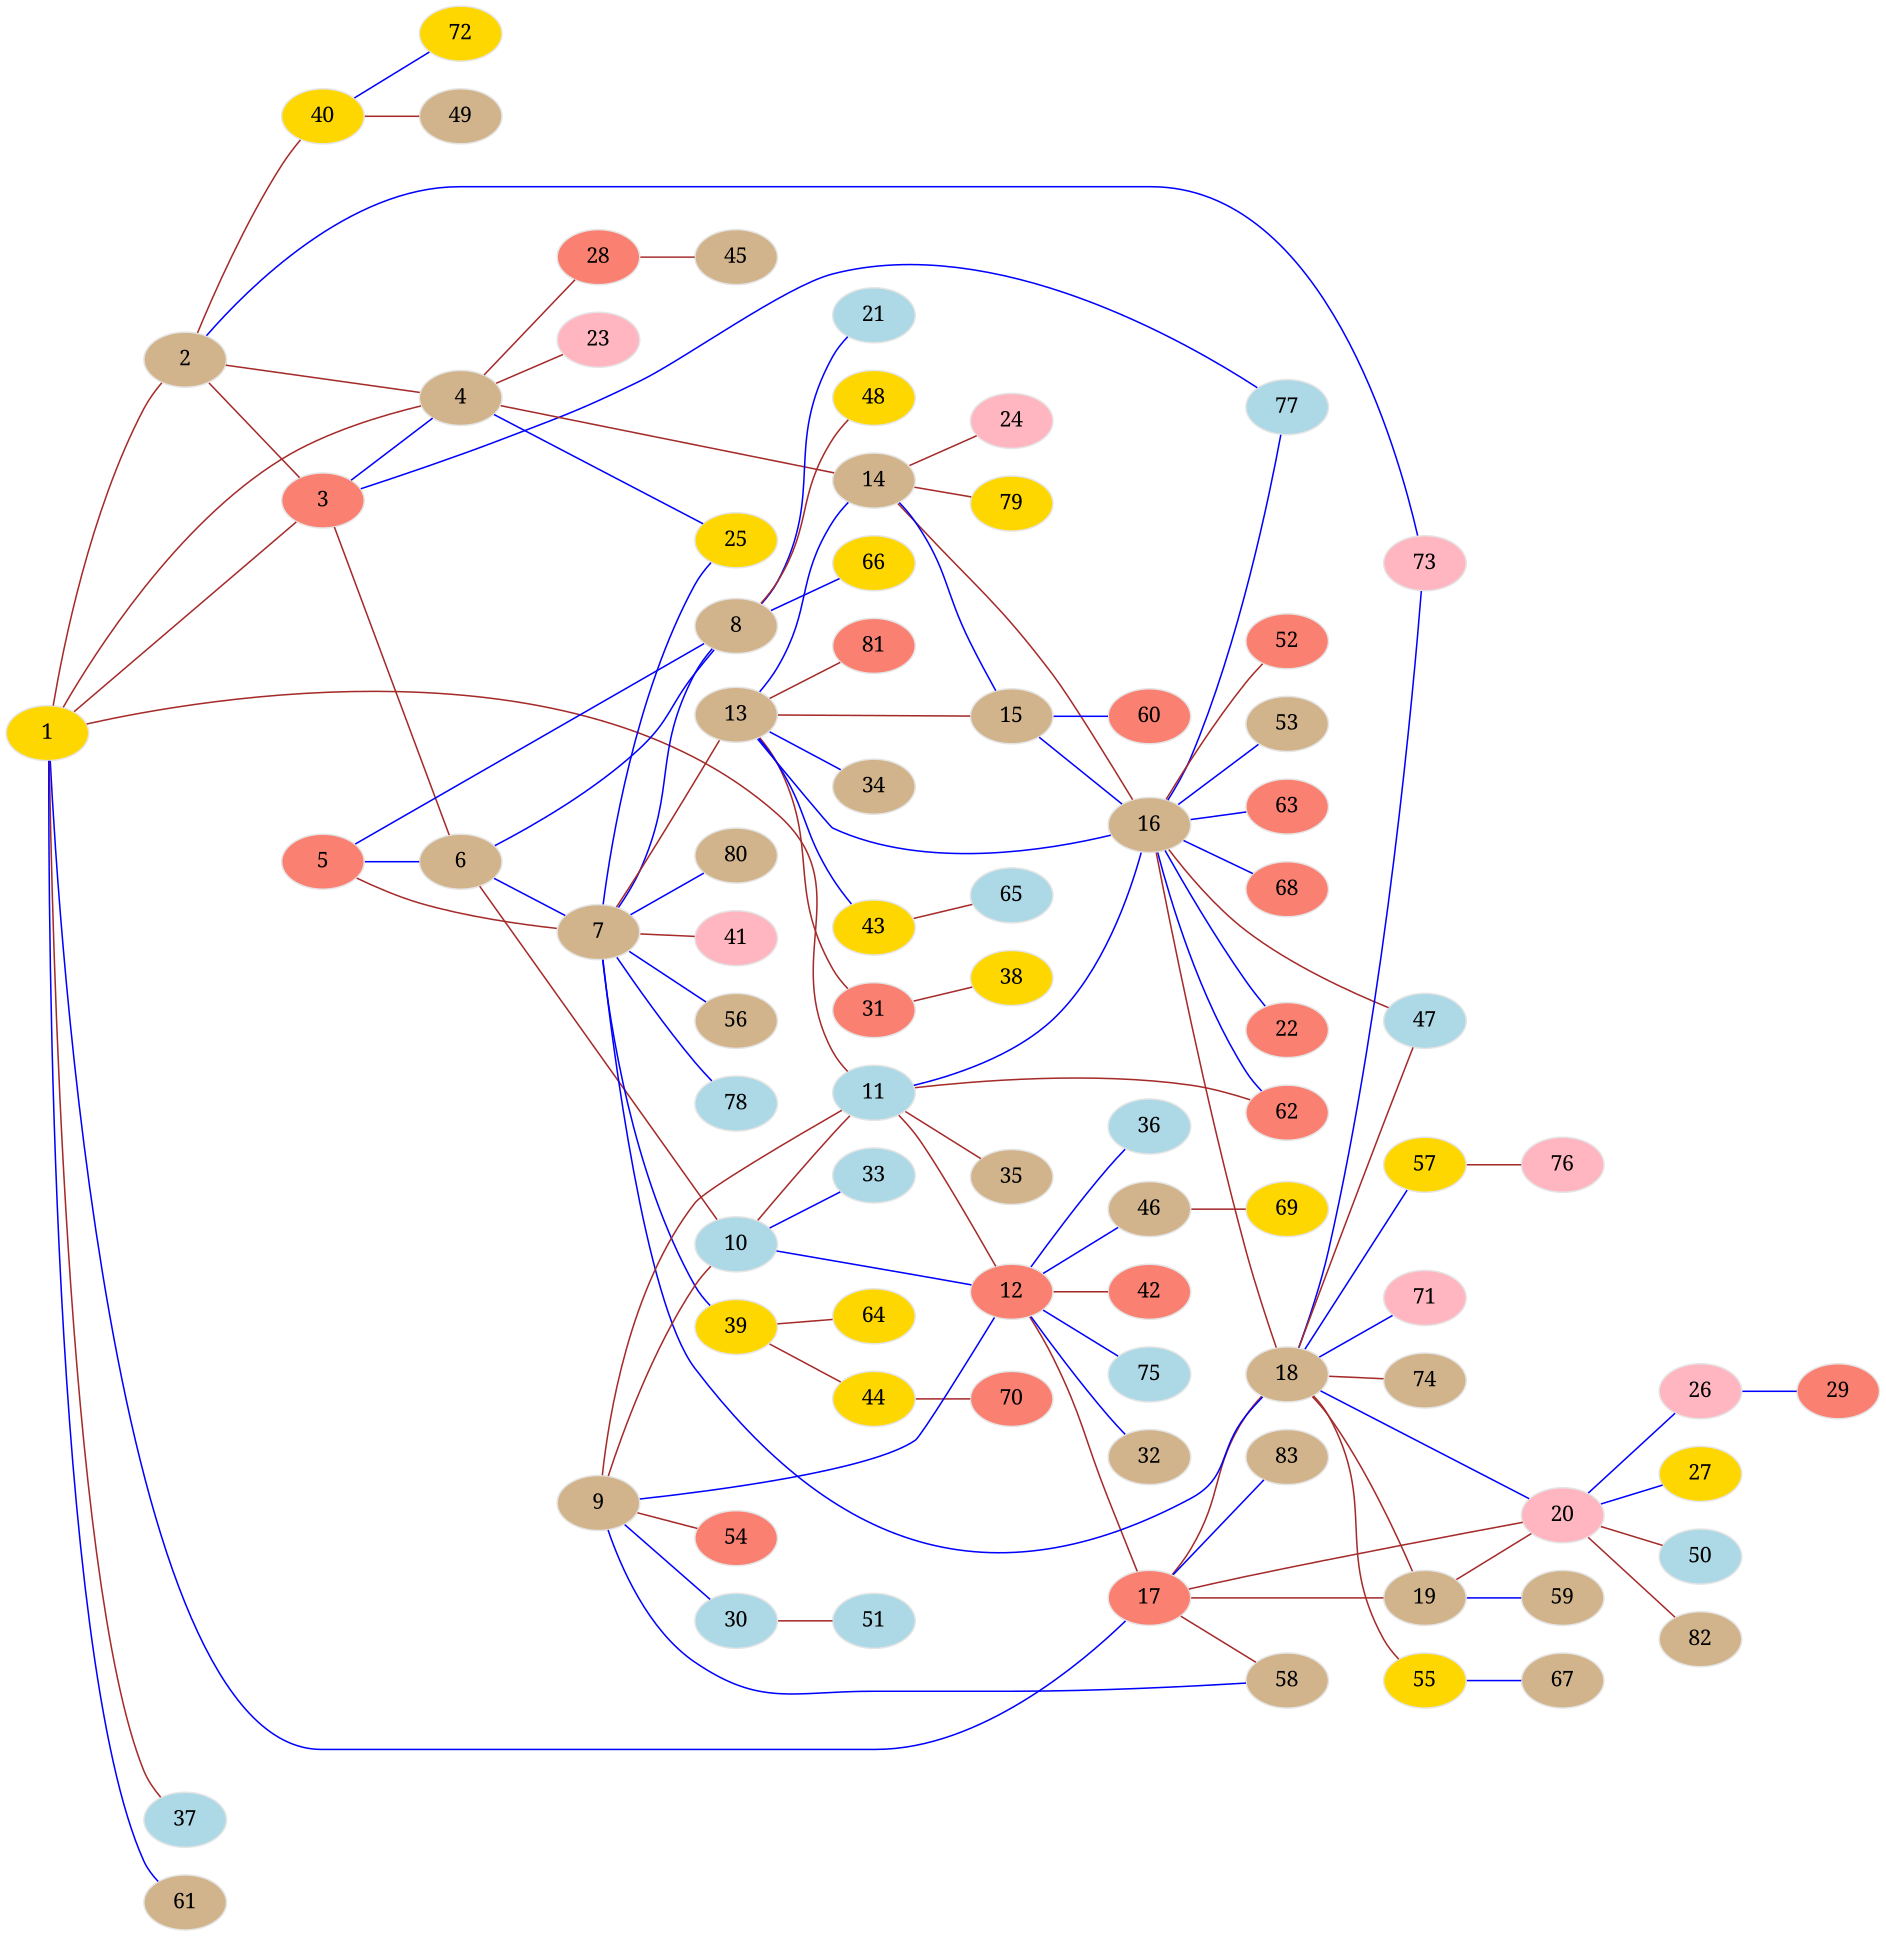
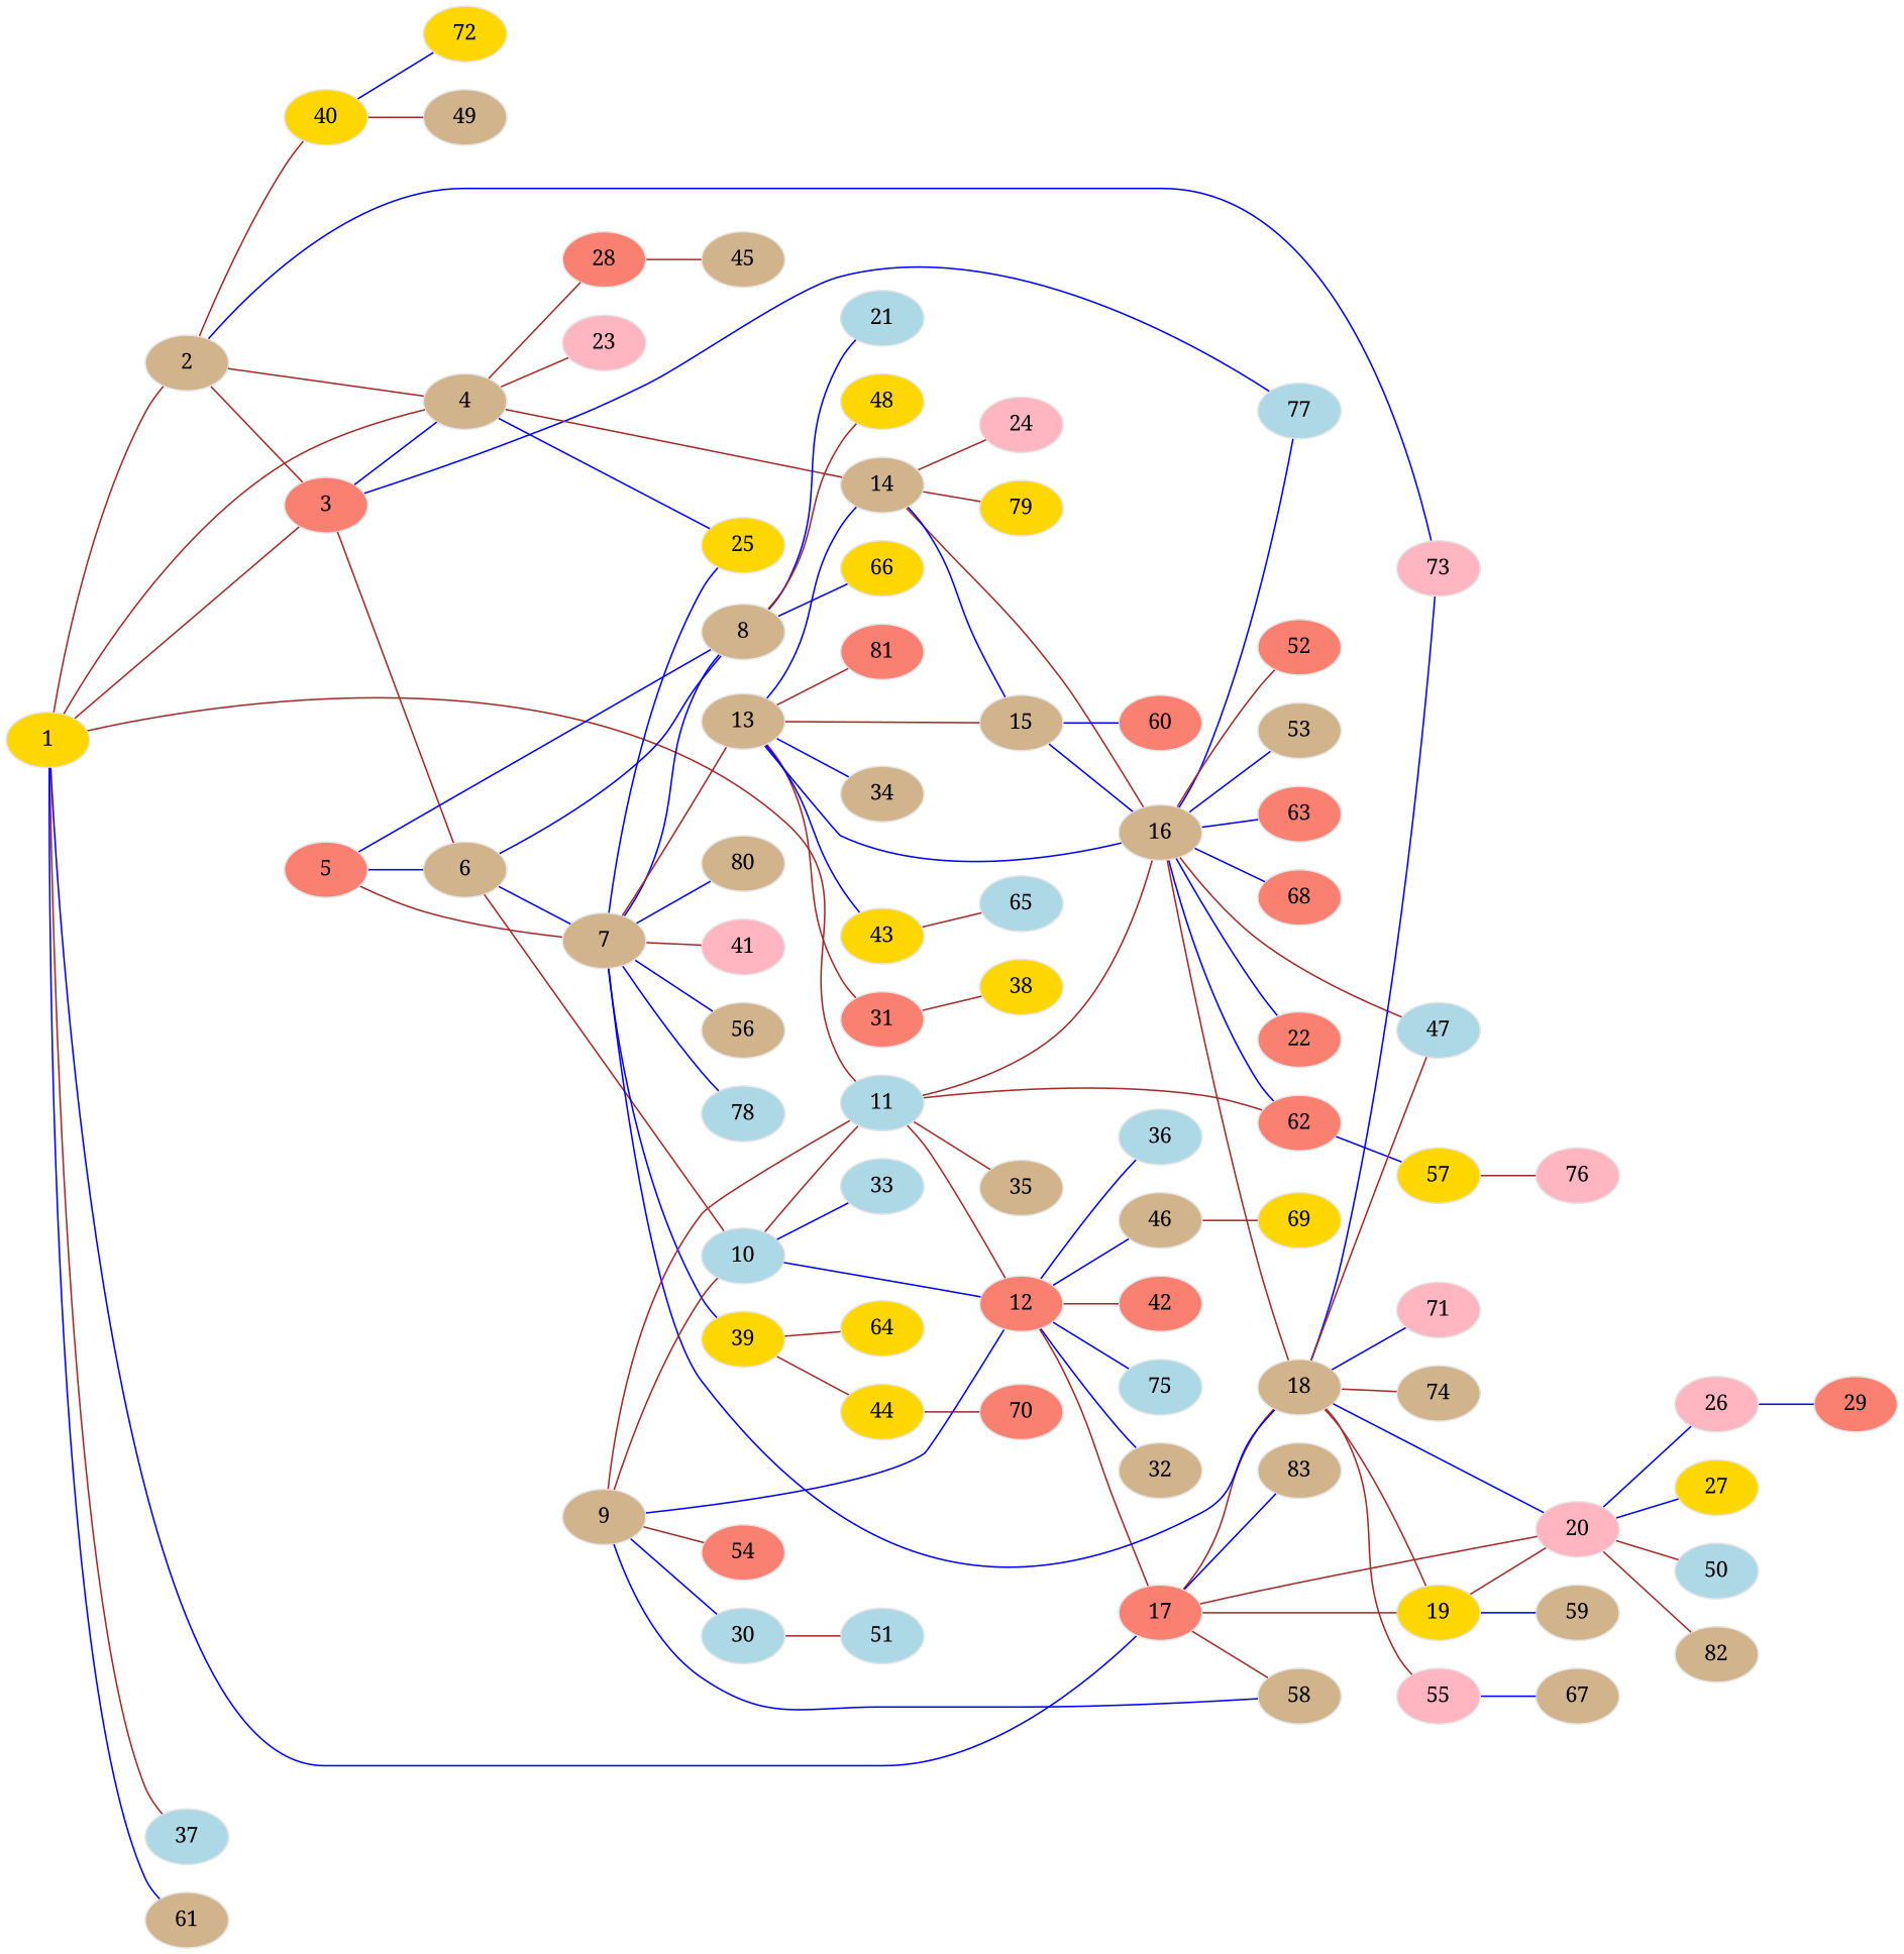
  graph {
    fontname="Noto Serif"
    rankdir=LR
    node [color=gray90 fillcolor=tan fontname="Noto Serif" style=filled]
    edge [color=brown fontname="Noto Serif"]
    1 [fillcolor=gold]
    2
    3 [fillcolor=salmon]
    4
    11 [fillcolor=lightblue]
    17 [fillcolor=salmon]
    37 [fillcolor=lightblue]
    61
    40 [fillcolor=gold]
    73 [fillcolor=lightpink]
    6
    77 [fillcolor=lightblue]
    14
    23 [fillcolor=lightpink]
    25 [fillcolor=gold]
    28 [fillcolor=salmon]
    12 [fillcolor=salmon]
    16
    35
    62 [fillcolor=salmon]
    18
    58
-   19
+   19 [fillcolor=gold]
    20 [fillcolor=lightpink]
    83
    49
    72 [fillcolor=gold]
    7
    8
    10 [fillcolor=lightblue]
    15
    24 [fillcolor=lightpink]
    79 [fillcolor=gold]
    45
    5 [fillcolor=salmon]
    13
    39 [fillcolor=gold]
    41 [fillcolor=lightpink]
    56
    78 [fillcolor=lightblue]
    80
    21 [fillcolor=lightblue]
    48 [fillcolor=gold]
    66 [fillcolor=gold]
    33 [fillcolor=lightblue]
    31 [fillcolor=salmon]
    34
    43 [fillcolor=gold]
    81 [fillcolor=salmon]
    47 [fillcolor=lightblue]
-   55 [fillcolor=gold]
+   55 [fillcolor=lightpink]
    57 [fillcolor=gold]
    71 [fillcolor=lightpink]
    74
    44 [fillcolor=gold]
    64 [fillcolor=gold]
    9
    30 [fillcolor=lightblue]
    54 [fillcolor=salmon]
    32
    36 [fillcolor=lightblue]
    42 [fillcolor=salmon]
    46
    75 [fillcolor=lightblue]
    51 [fillcolor=lightblue]
    22 [fillcolor=salmon]
    52 [fillcolor=salmon]
    53
    63 [fillcolor=salmon]
    68 [fillcolor=salmon]
    69 [fillcolor=gold]
    60 [fillcolor=salmon]
    38 [fillcolor=gold]
    65 [fillcolor=lightblue]
    59
    26 [fillcolor=lightpink]
    27 [fillcolor=gold]
    50 [fillcolor=lightblue]
    82
    67
    76 [fillcolor=lightpink]
    29 [fillcolor=salmon]
    70 [fillcolor=salmon]
    1 -- 2
    1 -- 3
    1 -- 4
    1 -- 11
    1 -- 17 [color=blue]
    1 -- 37
    1 -- 61 [color=blue]
    2 -- 3
    2 -- 4
    2 -- 40
    2 -- 73 [color=blue]
    3 -- 4 [color=blue]
    3 -- 6
    3 -- 77 [color=blue]
    4 -- 14
    4 -- 23
    4 -- 25 [color=blue]
    4 -- 28
    11 -- 12
-   11 -- 16 [color=blue]
+   11 -- 16
    11 -- 35
    11 -- 62
    17 -- 18
    17 -- 58
    17 -- 19
    17 -- 20
    17 -- 83 [color=blue]
    40 -- 49
    40 -- 72 [color=blue]
    6 -- 7 [color=blue]
    6 -- 8 [color=blue]
    6 -- 10
    14 -- 16
    14 -- 15 [color=blue]
    14 -- 24
    14 -- 79
    28 -- 45
    12 -- 17
    12 -- 32 [color=blue]
    12 -- 36 [color=blue]
    12 -- 42
    12 -- 46 [color=blue]
    12 -- 75 [color=blue]
    16 -- 77 [color=blue]
    16 -- 62 [color=blue]
    16 -- 18
    16 -- 47
    16 -- 22 [color=blue]
    16 -- 52
    16 -- 53 [color=blue]
    16 -- 63 [color=blue]
    16 -- 68 [color=blue]
    18 -- 73 [color=blue]
    18 -- 19
    18 -- 20 [color=blue]
    18 -- 47
    18 -- 55
-   18 -- 57 [color=blue]
+   62 -- 57 [color=blue]
    18 -- 71 [color=blue]
    18 -- 74
    19 -- 20
    19 -- 59 [color=blue]
    20 -- 26 [color=blue]
    20 -- 27 [color=blue]
    20 -- 50
    20 -- 82
    7 -- 25 [color=blue]
    7 -- 18 [color=blue]
    7 -- 8 [color=blue]
    7 -- 13
    7 -- 39 [color=blue]
    7 -- 41
    7 -- 56 [color=blue]
    7 -- 78 [color=blue]
    7 -- 80 [color=blue]
    8 -- 21 [color=blue]
    8 -- 48
    8 -- 66 [color=blue]
    10 -- 11
    10 -- 12 [color=blue]
    10 -- 33 [color=blue]
    15 -- 16 [color=blue]
    15 -- 60 [color=blue]
    5 -- 6 [color=blue]
    5 -- 7
    5 -- 8 [color=blue]
    13 -- 14 [color=blue]
    13 -- 16 [color=blue]
    13 -- 15
    13 -- 31
    13 -- 34 [color=blue]
    13 -- 43 [color=blue]
    13 -- 81
    39 -- 44
    39 -- 64
    31 -- 38
    43 -- 65
    55 -- 67 [color=blue]
    57 -- 76
    44 -- 70
    9 -- 11
    9 -- 12 [color=blue]
    9 -- 58 [color=blue]
    9 -- 10
    9 -- 30 [color=blue]
    9 -- 54
    30 -- 51
    46 -- 69
    26 -- 29 [color=blue]
  }
